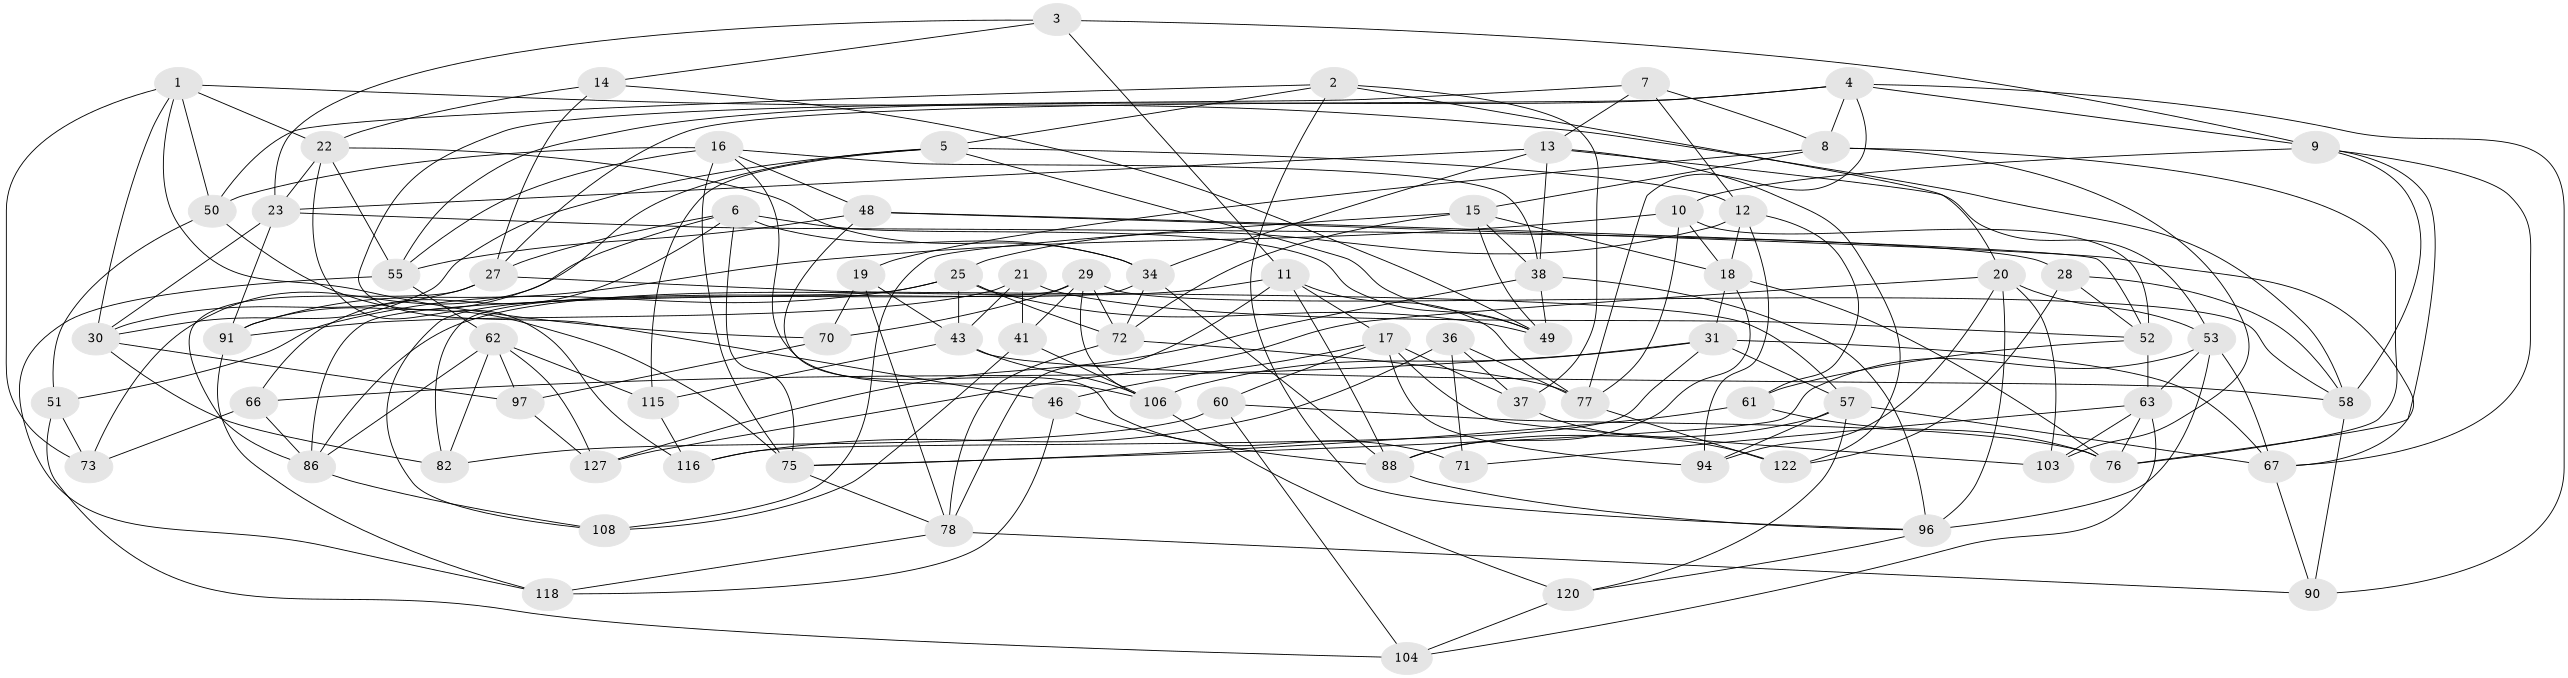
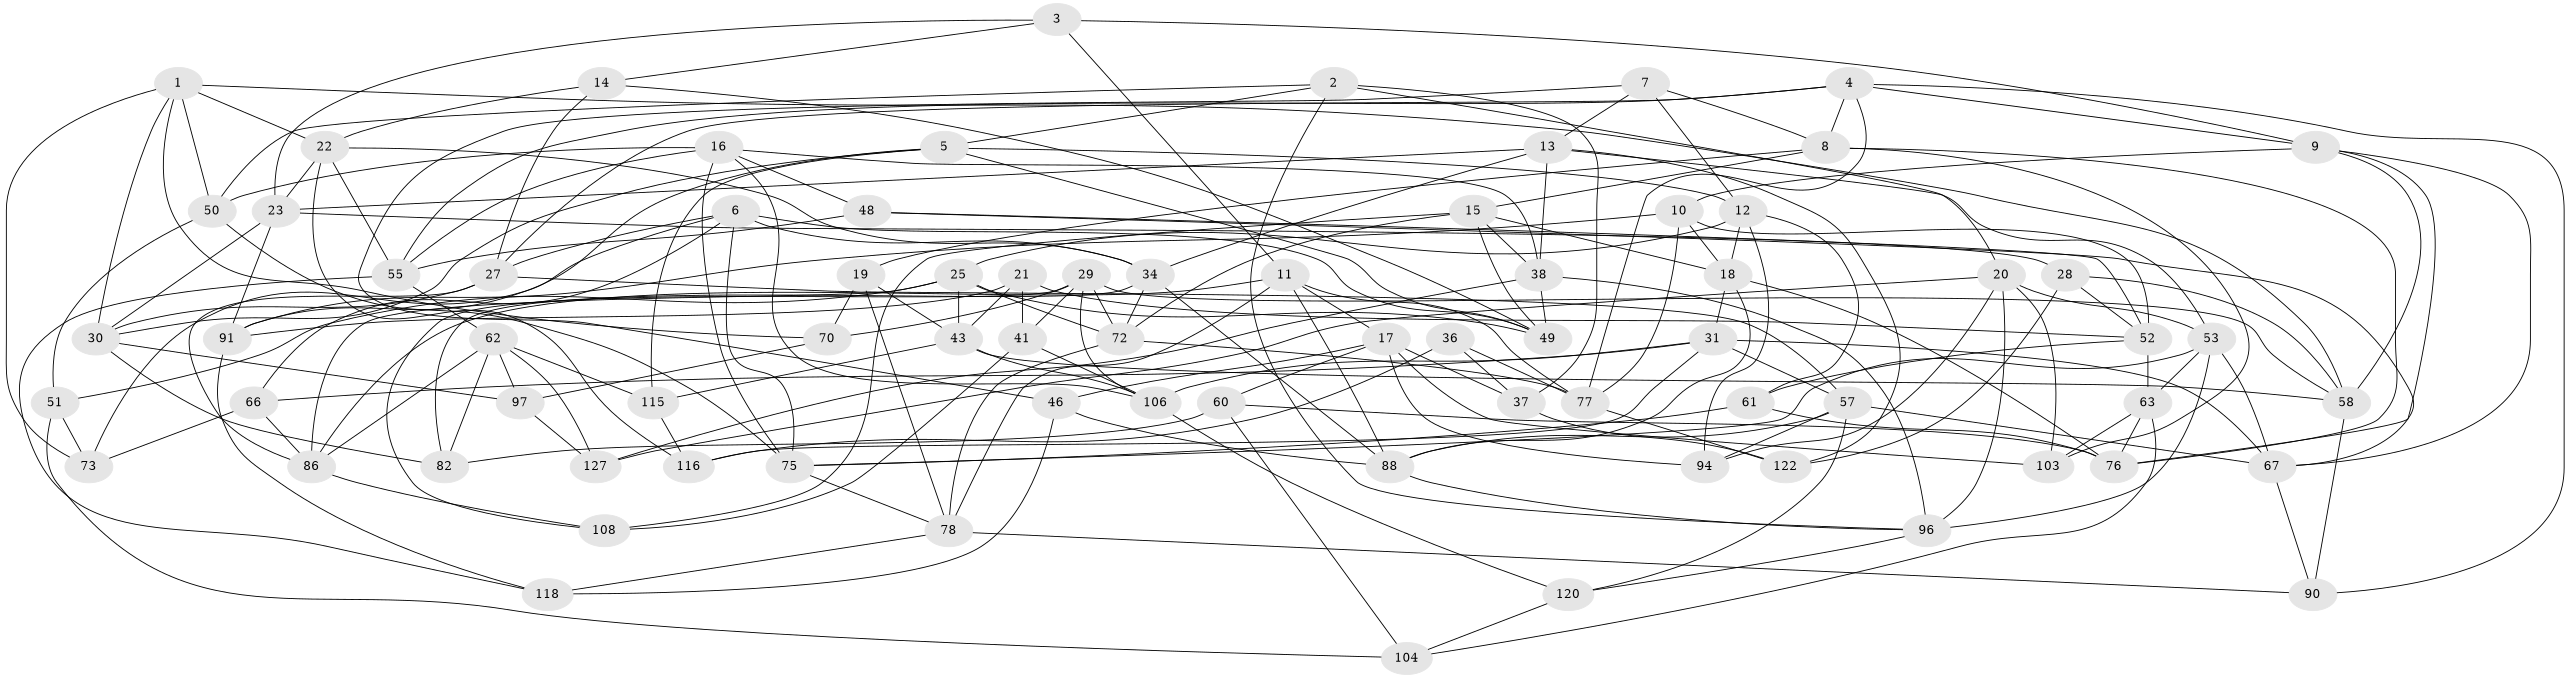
  graph {
    node [color=gray90 style=filled]
    1 [super="+24"]
    22 [super="+33"]
    30 [super="+104"]
    50 [super="+65"]
    58 [super="+81"]
    70
    73
    23 [super="+39"]
    55 [super="+101"]
    34 [super="+59"]
    116
    82
    97
    75 [super="+89"]
    51
    90
    2 [super="+117"]
    5 [super="+74"]
    20 [super="+68"]
    37
    96 [super="+125"]
    12 [super="+79"]
    49 [super="+121"]
    91 [super="+111"]
    115
    103
    94
    53 [super="+119"]
    127
    122
    120
    9 [super="+40"]
    76 [super="+83"]
    10 [super="+54"]
    67 [super="+123"]
    3
    11 [super="+80"]
    14
    77 [super="+92"]
    17 [super="+64"]
    78 [super="+99"]
    86 [super="+87"]
    88 [super="+114"]
    27 [super="+107"]
    28
    4 [super="+44"]
    8 [super="+26"]
    15 [super="+93"]
    19
    57 [super="+110"]
    118
    62 [super="+84"]
    18 [super="+32"]
    25 [super="+105"]
    61
    6 [super="+45"]
    66
    72 [super="+112"]
    7
    13 [super="+47"]
    46
    38 [super="+102"]
    108
    43 [super="+56"]
    52 [super="+95"]
    31 [super="+100"]
    63 [super="+113"]
    60 [super="+69"]
    16 [super="+42"]
    48 [super="+126"]
    106 [super="+109"]
-   71
    n73 [label=104]
    21
    41
    29 [super="+85"]
    36 [super="+98"]
    1 -- 22
    1 -- 30
    1 -- 50
    1 -- 58
    1 -- 70
    1 -- 73
    22 -- 23
    22 -- 55
    22 -- 34
    22 -- 116
    30 -- 82
    30 -- 97
    50 -- 75
    50 -- 51
    58 -- 90
    70 -- 97
    23 -- 30
    23 -- 91
    23 -- 28
    55 -- 118
    55 -- 62
    34 -- 82
    34 -- 88
    34 -- 72
    97 -- 127
    75 -- 78
    51 -- 73
    51 -- n73
    2 -- 50 [weight=2]
    2 -- 5
    2 -- 20
    2 -- 37
    2 -- 96
    5 -- 30
    5 -- 12
    5 -- 49
    5 -- 91
    5 -- 115
    20 -- 96
    20 -- 103
    20 -- 94
    20 -- 53
    20 -- 127
    37 -- 122
    96 -- 120
    12 -- 94
    12 -- 18
    12 -- 25
    12 -- 61
    91 -- 118
    115 -- 116
    53 -- 75
    53 -- 96
    53 -- 67
    53 -- 63
    120 -- n73
    9 -- 58
    9 -- 76
    9 -- 10
    9 -- 67
    10 -- 91 [weight=2]
    10 -- 77
    10 -- 18
    10 -- 52
    67 -- 90
    3 -- 23
    3 -- 9
    3 -- 11
    3 -- 14
    11 -- 77
    11 -- 17
    11 -- 78
    11 -- 86
    11 -- 88
    14 -- 22
    14 -- 49
    14 -- 27
    77 -- 122
    17 -- 37
    17 -- 103
    17 -- 94
    17 -- 46
    17 -- 60
    78 -- 90
    78 -- 118
    86 -- 108
    88 -- 96
    27 -- 30
    27 -- 86
    27 -- 57
    28 -- 58
    28 -- 122
    28 -- 52
    4 -- 55
    4 -- 90
    4 -- 9
    4 -- 77
    4 -- 27
    4 -- 8
    8 -- 103
    8 -- 76
    8 -- 15
    8 -- 19
    15 -- 49
    15 -- 18
    15 -- 72
    15 -- 38
    15 -- 108
    19 -- 70
    19 -- 78
    19 -- 43
    57 -- 94
    57 -- 120
    57 -- 67
    57 -- 88
    62 -- 82
    62 -- 97
    62 -- 115
    62 -- 127
    62 -- 86
    18 -- 76
    18 -- 88
    18 -- 31
    25 -- 51
    25 -- 49
    25 -- 86
    25 -- 72
    25 -- 43
    61 -- 75
    61 -- 76
    6 -- 73
    6 -- 34
    6 -- 75
    6 -- 49
    6 -- 27
    6 -- 66
    66 -- 73
    66 -- 86
    72 -- 77
    72 -- 78
    7 -- 12
    7 -- 8
    7 -- 13
    7 -- 46
    13 -- 23
    13 -- 34
    13 -- 53
    13 -- 122
    13 -- 38
    46 -- 88
    46 -- 118
    38 -- 96
    38 -- 49
    38 -- 127
    43 -- 58
    43 -- 115
    43 -- 106
    52 -- 61
    52 -- 63
    31 -- 116
    31 -- 67
    31 -- 57
    31 -- 66
    31 -- 106
    63 -- 103
    63 -- 76
-   63 -- 71
    63 -- n73
    60 -- 82
    60 -- 76
    60 -- n73
    16 -- 50
    16 -- 55
    16 -- 75
    16 -- 38
    16 -- 48
    16 -- 106
    48 -- 55
    48 -- 67
    48 -- 52
-   48 -- 71 [weight=2]
    106 -- 120
    21 -- 91
    21 -- 43
    21 -- 52
    21 -- 41
    41 -- 108
    41 -- 106
    29 -- 58
    29 -- 70
    29 -- 72
    29 -- 108
    29 -- 106
    29 -- 41
    36 -- 116
    36 -- 37
    36 -- 77
-   36 -- 71
  }
